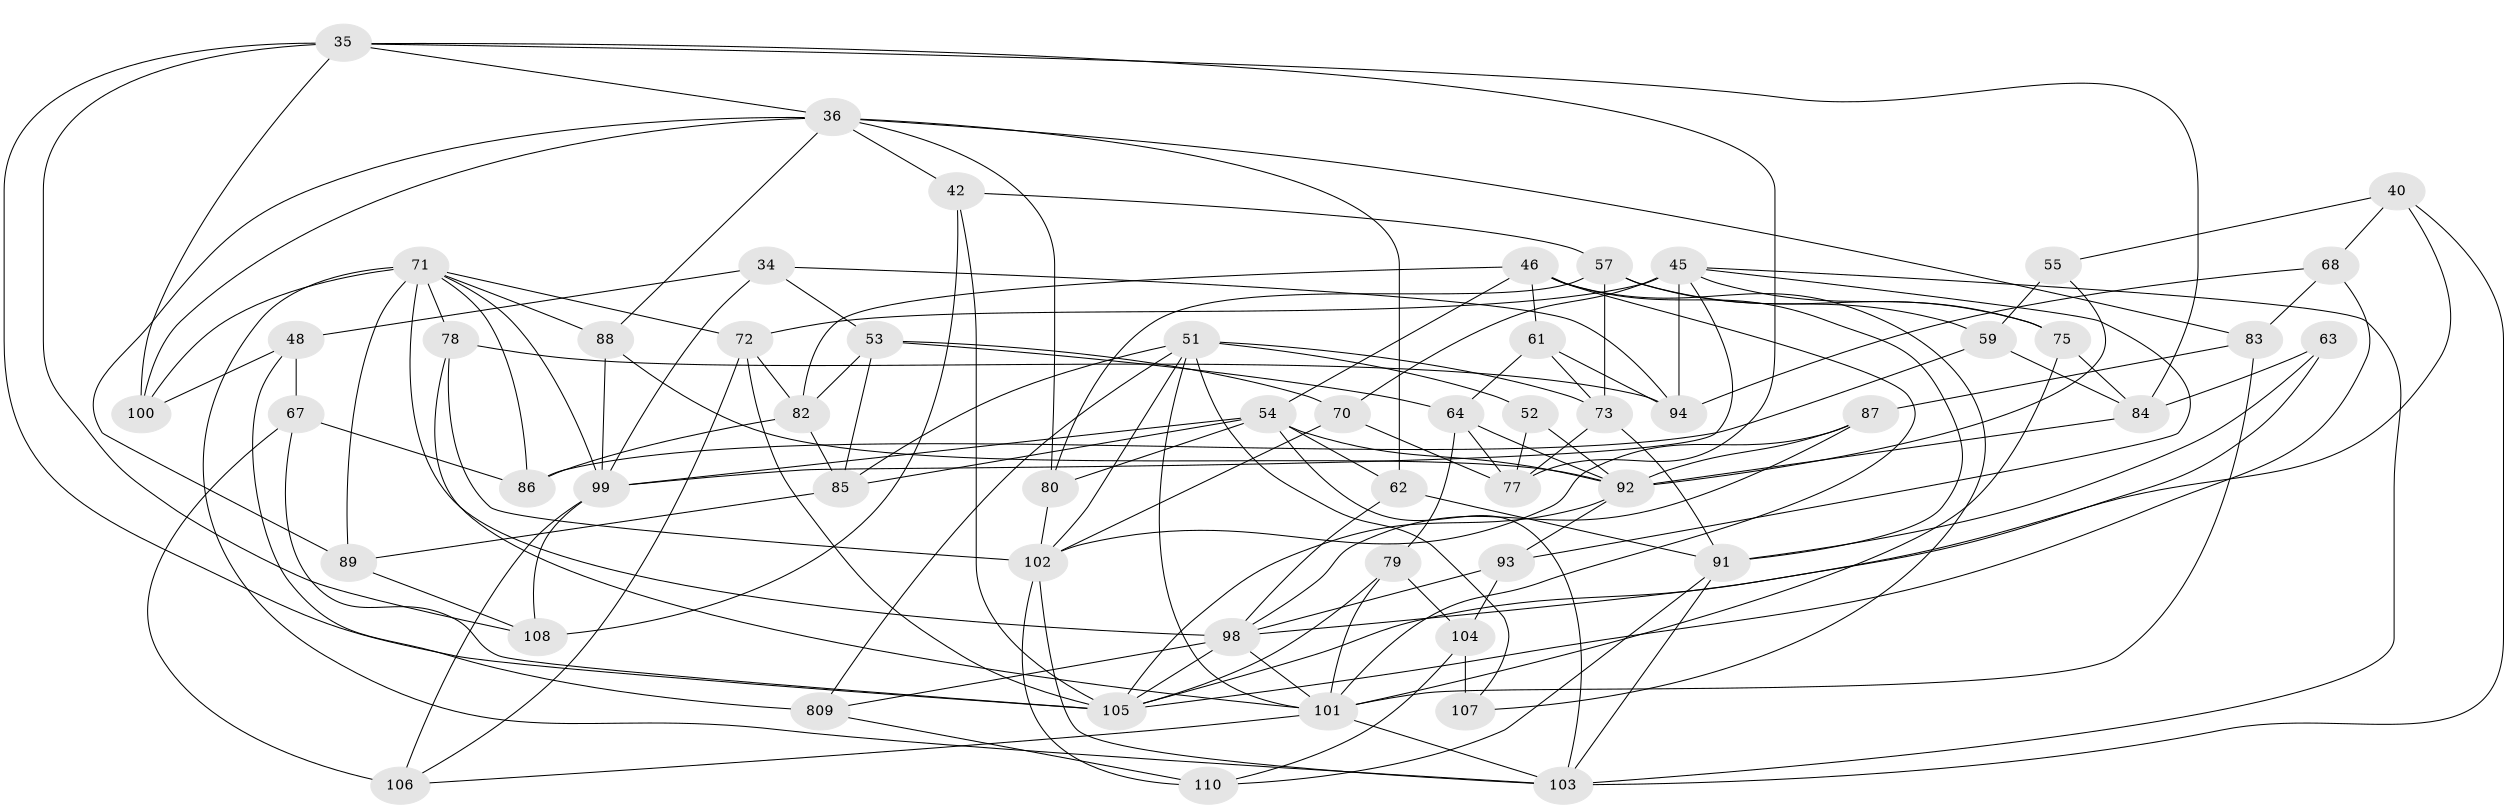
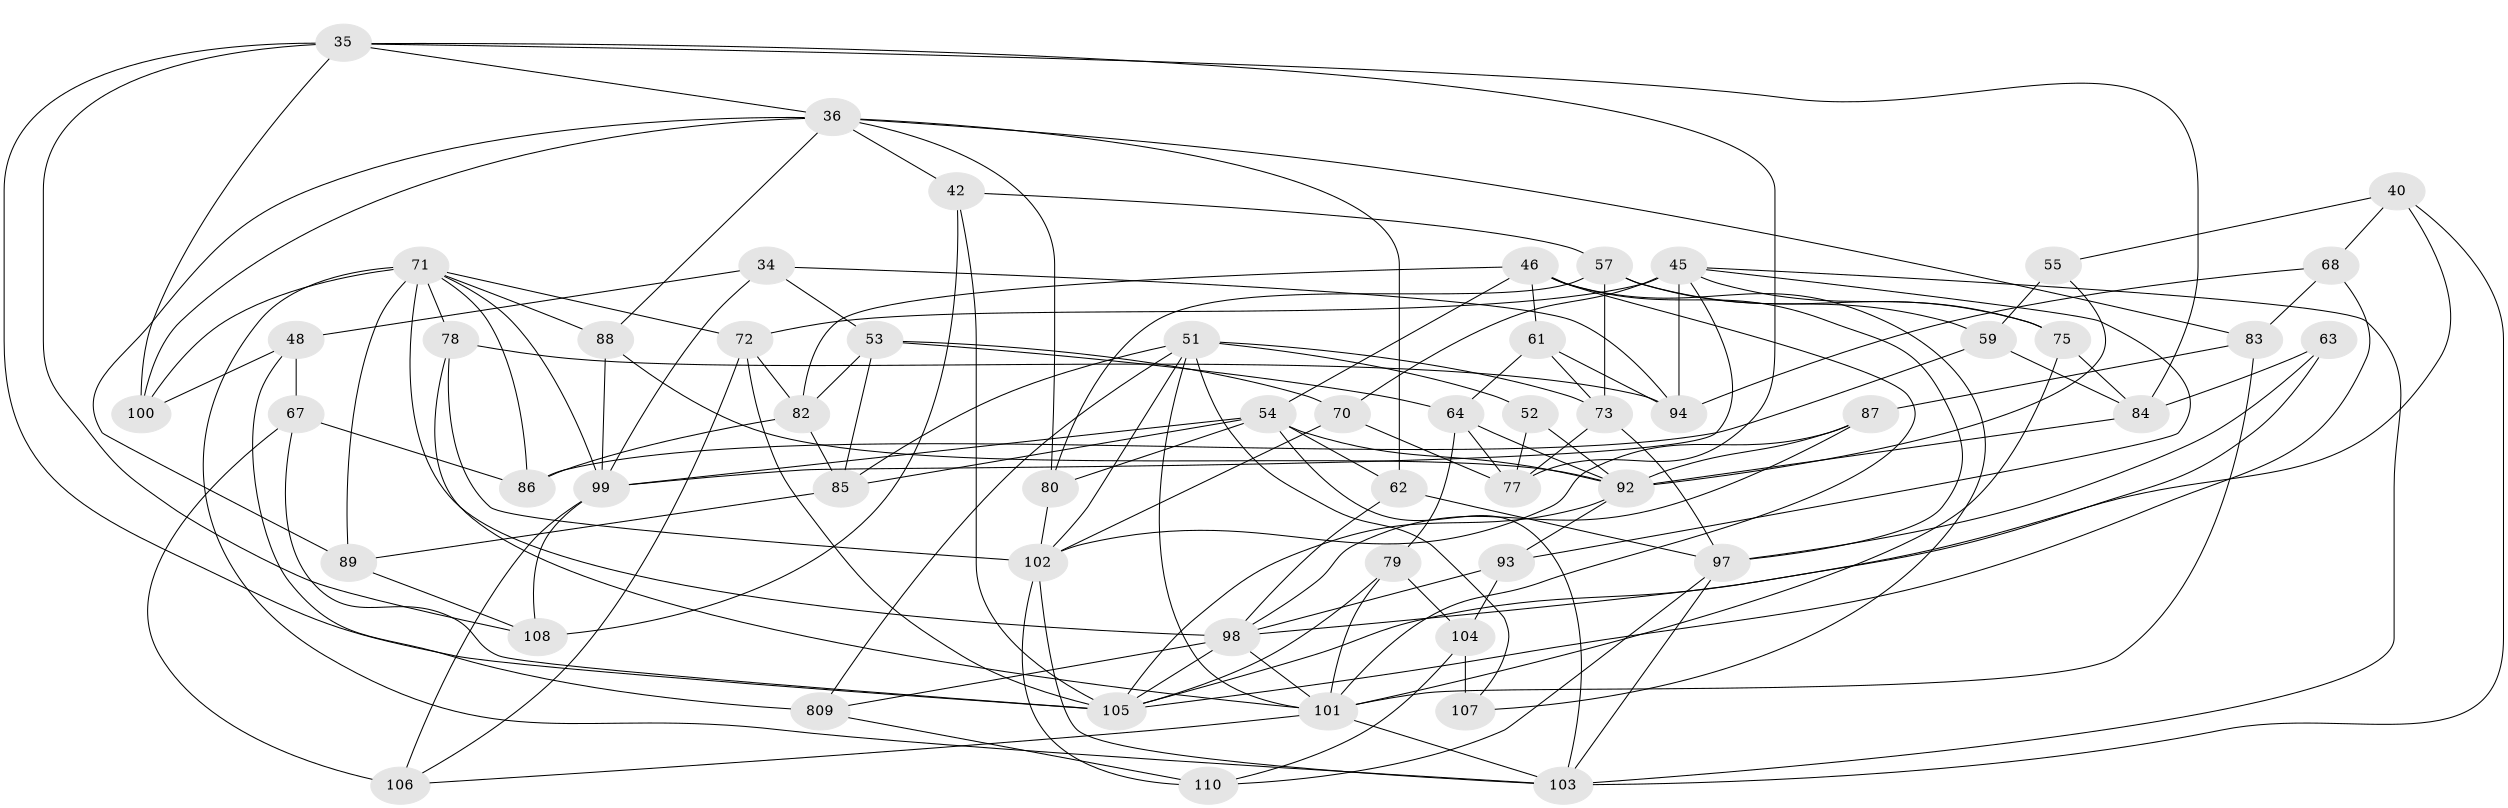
  graph {
    node [color=gray90 style=filled]
    34
    48
    53 [super="+43"]
    94 [super="+60"]
    99 [super="+90+58"]
    100
    67
    n8 [label=809]
    70
    82 [super="+26"]
    85 [super="+65"]
    64 [super="+4"]
    108
    106 [super="+2"]
    35 [super="+31"]
    36 [super="+32"]
    77
    84 [super="+19"]
    105 [super="+22+33"]
    42
    62
    80
    83
    88
    89
    92 [super="+18+47+76"]
    57 [super="+1"]
    98 [super="+7+10+97"]
-   91 [super="+66"]
+   91 [super="+66" label=97]
    102 [super="+3+69+95"]
    101 [super="+25+14"]
    87
    40
    55
    68
    103 [super="+81+56"]
    59 [super="+49"]
    75
    73 [super="+20"]
    45 [super="+38"]
    72 [super="+39"]
    93
    104
    46 [super="+30"]
    54 [super="+44"]
    61
    107
    86 [super="+37"]
    110 [super="+96"]
    51 [super="+24+41"]
    52
    79 [super="+74"]
    63
    71 [super="+21+50"]
    78
    34 -- 48
    34 -- 53
    34 -- 94
    34 -- 99
    48 -- 100
    48 -- 67
    48 -- n8
    53 -- 70
    53 -- 82
    53 -- 85
    53 -- 64 [weight=2]
    99 -- 108
    99 -- 106 [weight=3]
    67 -- 106
    67 -- 105
    67 -- 86
    n8 -- 110
    70 -- 77
    70 -- 102
    82 -- 85
    82 -- 86 [weight=2]
    85 -- 89
    64 -- 77
    64 -- 92
    64 -- 79
    35 -- 100
    35 -- 108
    35 -- 36
    35 -- 77
    35 -- 84
    35 -- 105
    36 -- 100
    36 -- 42
    36 -- 62
    36 -- 80
    36 -- 83
    36 -- 88
    36 -- 89
    84 -- 92
    42 -- 108
    42 -- 105
    42 -- 57
    62 -- 98
    62 -- 91
    80 -- 102
    83 -- 101
    83 -- 87
    88 -- 99
    88 -- 92
    89 -- 108
    92 -- 105 [weight=2]
    92 -- 93
    57 -- 80
    57 -- 59 [weight=2]
    57 -- 75
    57 -- 73
    98 -- n8
    98 -- 105
    98 -- 101
    91 -- 103
    91 -- 110 [weight=2]
    102 -- 103 [weight=2]
    102 -- 110 [weight=2]
    101 -- 106
    101 -- 103
    87 -- 92
    87 -- 98
    87 -- 102
    40 -- 98
    40 -- 55
    40 -- 68
    40 -- 103
    55 -- 92
    55 -- 59 [weight=2]
    68 -- 94
    68 -- 105
    68 -- 83
    59 -- 84
    59 -- 86
    75 -- 84
    75 -- 101
    73 -- 77
    73 -- 91
    45 -- 94 [weight=2]
    45 -- 99
    45 -- 70
    45 -- 103
    45 -- 75
    45 -- 72
    45 -- 93
    72 -- 82
    72 -- 106
    72 -- 105 [weight=2]
    93 -- 98
    93 -- 104
    104 -- 107
    104 -- 110
    46 -- 82
    46 -- 91
    46 -- 101
    46 -- 54
    46 -- 61
    46 -- 107
    54 -- 99 [weight=2]
    54 -- 85
    54 -- 62
    54 -- 80
    54 -- 92
    54 -- 103 [weight=3]
    61 -- 94
    61 -- 64
    61 -- 73
    51 -- n8
    51 -- 85 [weight=2]
    51 -- 102 [weight=2]
    51 -- 101
    51 -- 73 [weight=2]
    51 -- 107 [weight=2]
    51 -- 52 [weight=2]
    52 -- 77
    52 -- 92
    79 -- 105 [weight=2]
    79 -- 101 [weight=2]
    79 -- 104
    63 -- 84 [weight=2]
    63 -- 105
    63 -- 91
    71 -- 99
    71 -- 100
    71 -- 88
    71 -- 89
    71 -- 98 [weight=3]
    71 -- 103
    71 -- 72
    71 -- 86 [weight=2]
    71 -- 78
    78 -- 94
    78 -- 102
    78 -- 101
  }
